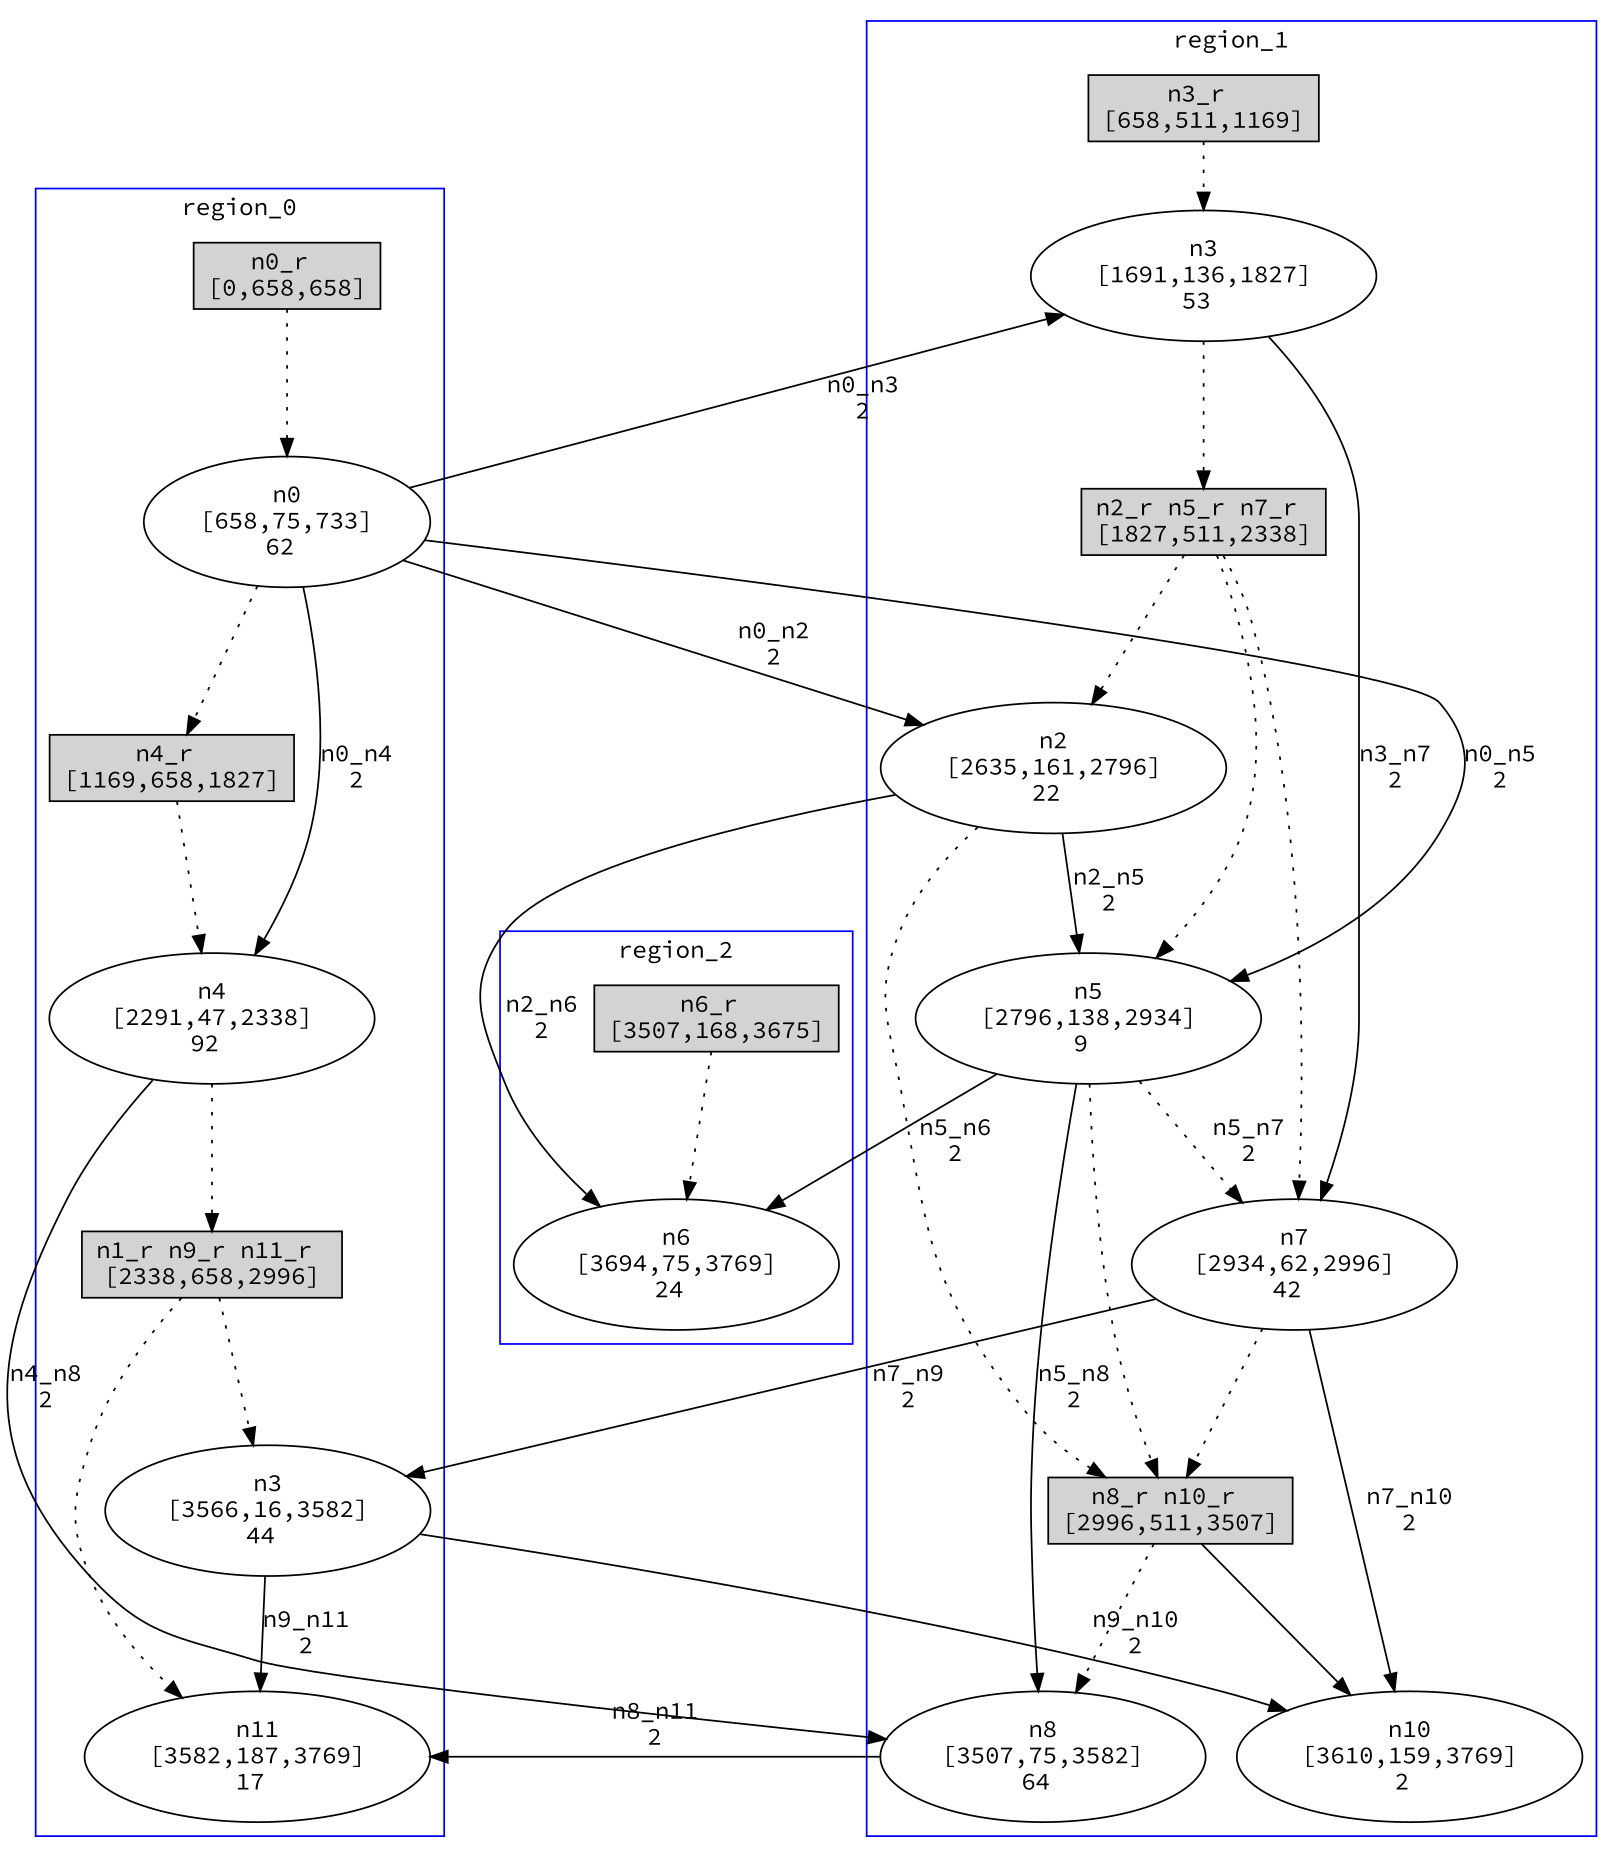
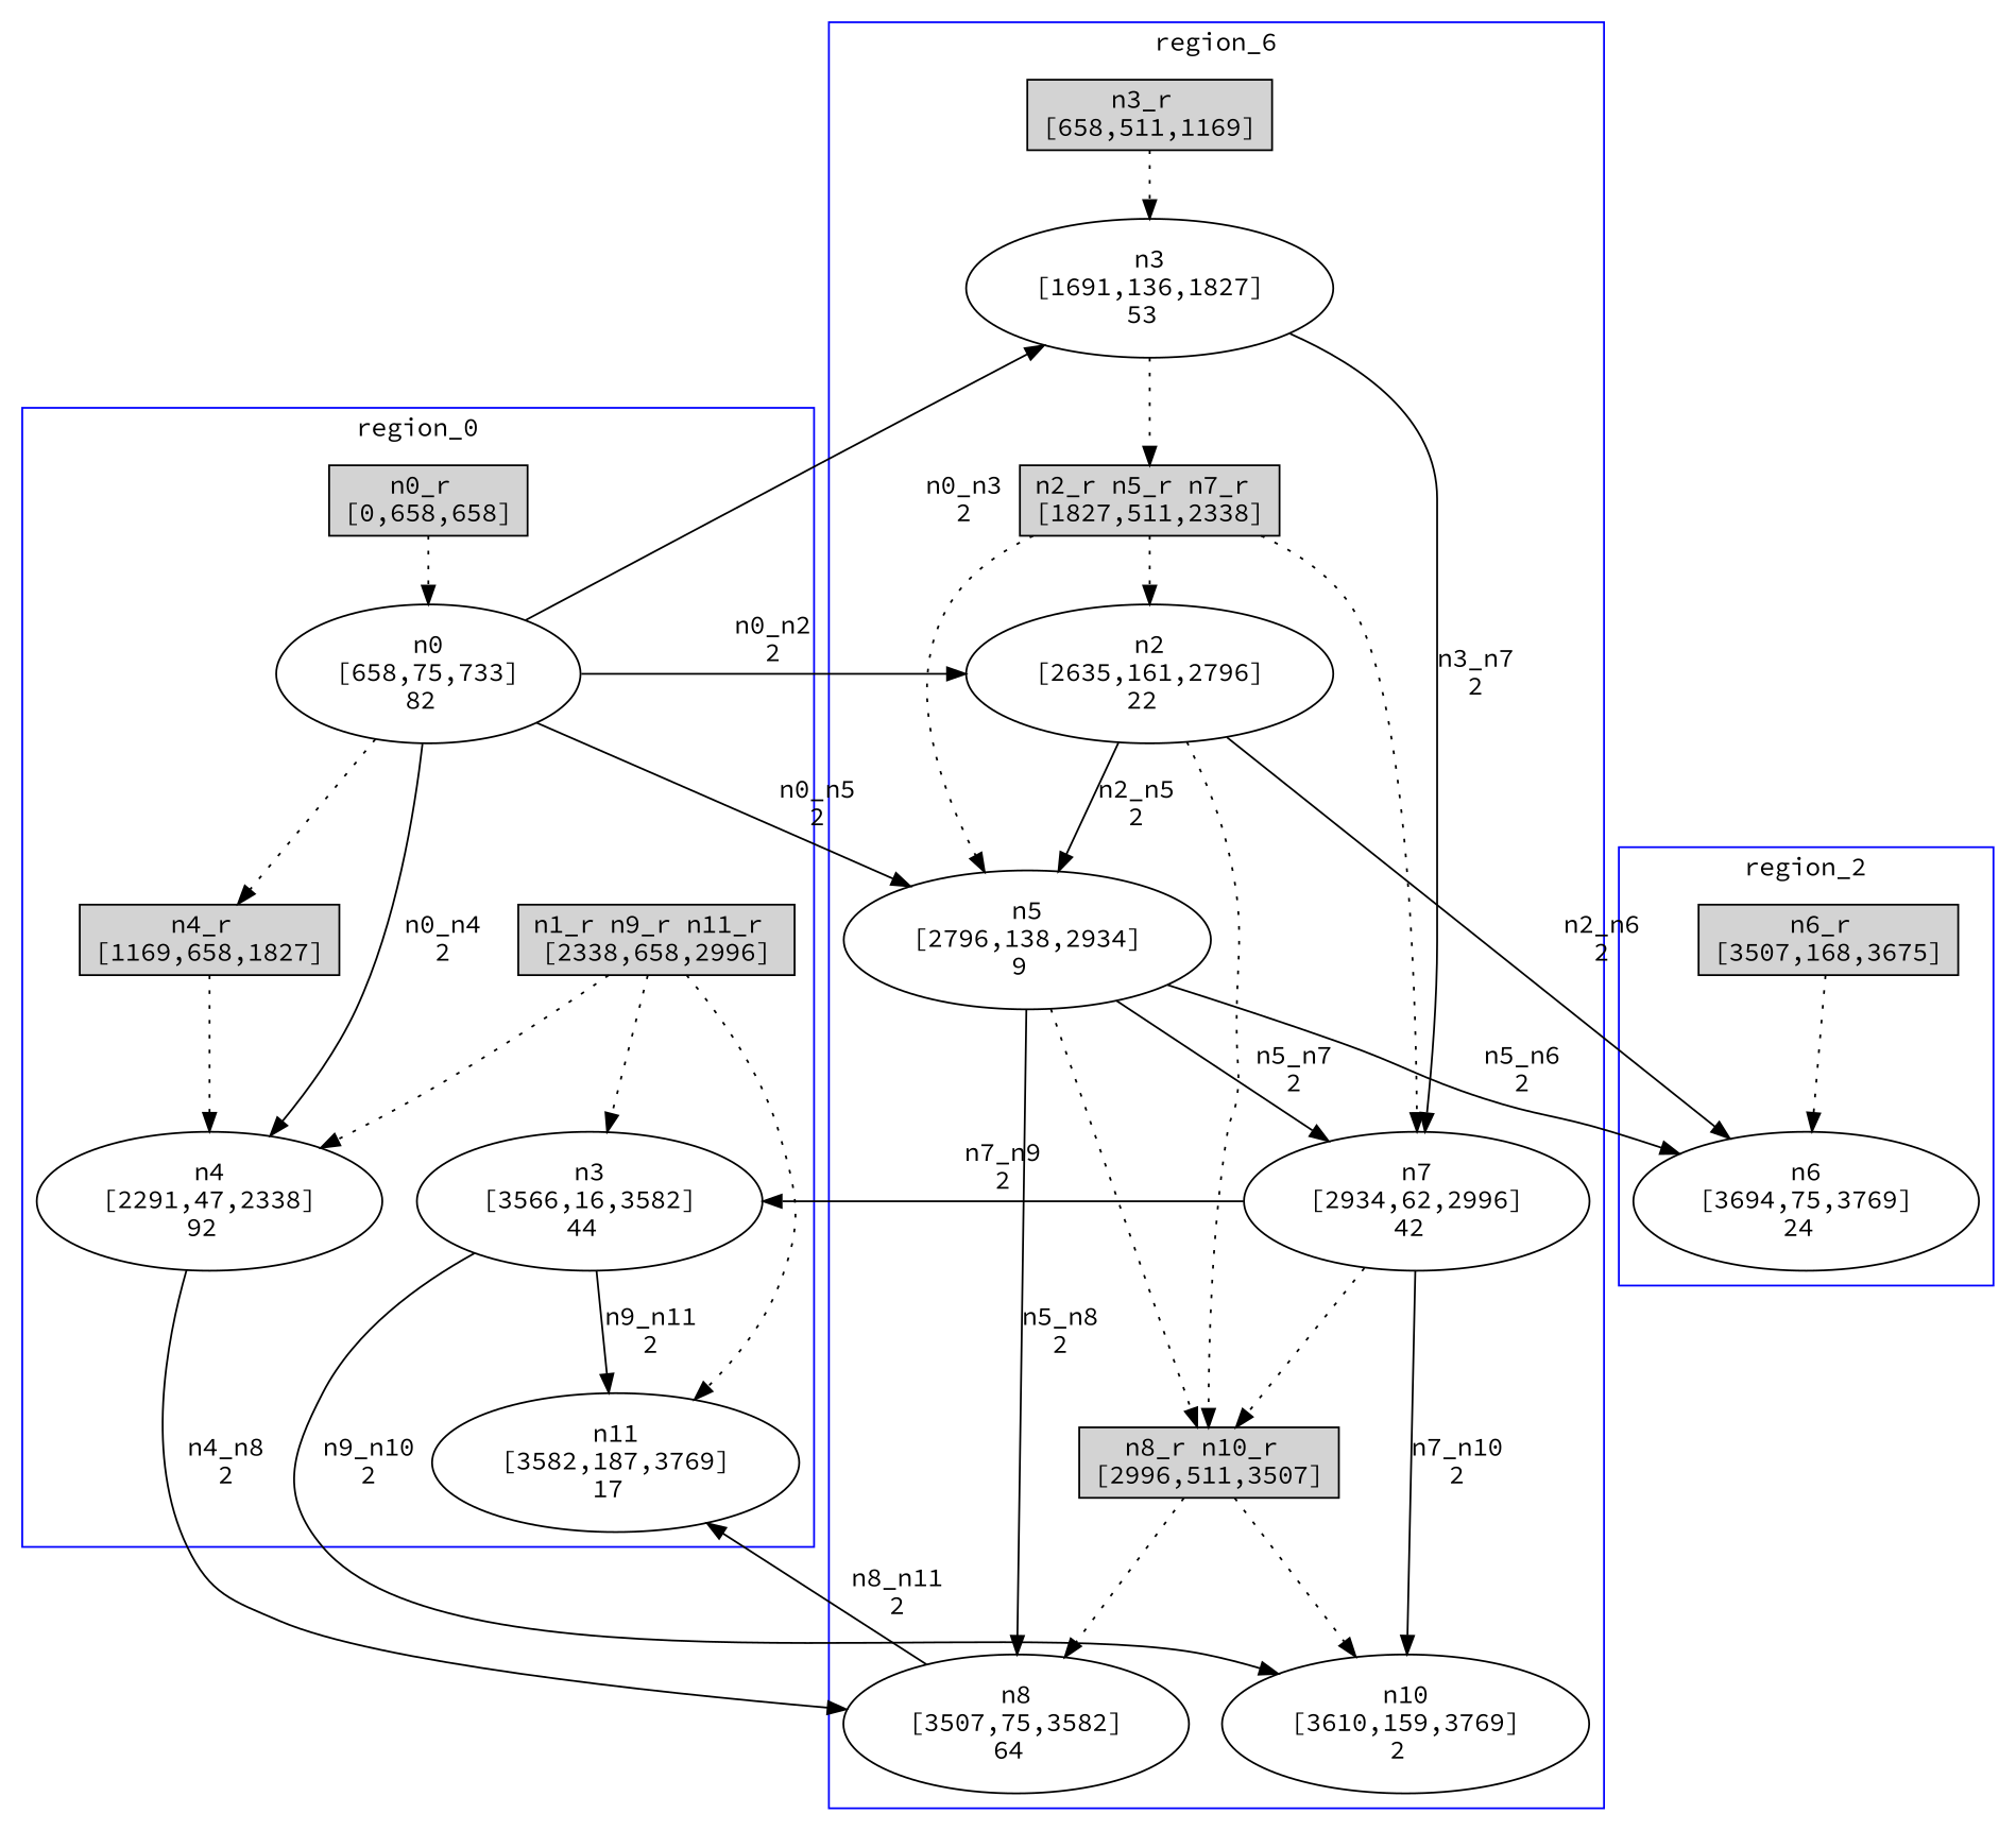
  digraph {
    fontname="Source Code Pro"
    node [fontname="Source Code Pro"]
    edge [fontname="Source Code Pro" style=dotted]
    n1 [label="n0_r \n[0,658,658]" shape=box style=filled]
-   n2 [label="n0\n[658,75,733]\n62 "]
+   n2 [label="n0\n[658,75,733]\n82 "]
    n3 [label="n4_r \n[1169,658,1827]" shape=box style=filled]
    n4 [label="n4\n[2291,47,2338]\n92 "]
    n5 [label="n1_r n9_r n11_r \n[2338,658,2996]" shape=box style=filled]
    n6 [label="n3\n[3566,16,3582]\n44 "]
    n7 [label="n11\n[3582,187,3769]\n17 "]
    n8 [label="n3_r \n[658,511,1169]" shape=box style=filled]
    n9 [label="n3\n[1691,136,1827]\n53 "]
    n10 [label="n2_r n5_r n7_r \n[1827,511,2338]" shape=box style=filled]
    n11 [label="n2\n[2635,161,2796]\n22 "]
    n12 [label="n5\n[2796,138,2934]\n9 "]
    n13 [label="n7\n[2934,62,2996]\n42 "]
    n14 [label="n8_r n10_r \n[2996,511,3507]" shape=box style=filled]
    n15 [label="n8\n[3507,75,3582]\n64 "]
    n16 [label="n10\n[3610,159,3769]\n2 "]
    n17 [label="n6_r \n[3507,168,3675]" shape=box style=filled]
    n18 [label="n6\n[3694,75,3769]\n24 "]
    subgraph cluster_1 {
      color=blue
      label=region_0
      stytle=filled
      n1
      n2
      n3
      n4
      n5
      n6
      n7
    }
    subgraph cluster_2 {
      color=blue
-     label=region_1
+     label=region_6
      stytle=filled
      n8
      n9
      n10
      n11
      n12
      n13
      n14
      n15
      n16
    }
    subgraph cluster_3 {
      color=blue
      label=region_2
      stytle=filled
      n17
      n18
    }
    n1 -> n2
    n2 -> n3
    n2 -> n4 [label="n0_n4\n2" style=""]
    n2 -> n9 [label="n0_n3\n2" style=""]
    n2 -> n11 [label="n0_n2\n2" style=""]
    n2 -> n12 [label="n0_n5\n2" style=""]
    n3 -> n4
-   n4 -> n5
+   n5 -> n4
    n4 -> n15 [label="n4_n8\n2" style=""]
    n5 -> n6
    n5 -> n7
    n6 -> n7 [label="n9_n11\n2" style=""]
    n6 -> n16 [label="n9_n10\n2" style=""]
    n8 -> n9
    n9 -> n10
    n9 -> n13 [label="n3_n7\n2" style=""]
    n10 -> n11
    n10 -> n12
    n10 -> n13
    n11 -> n12 [label="n2_n5\n2" style=""]
    n11 -> n14
    n11 -> n18 [label="n2_n6\n2" style=""]
-   n12 -> n13 [label="n5_n7\n2"]
+   n12 -> n13 [label="n5_n7\n2" style=""]
    n12 -> n14
    n12 -> n15 [label="n5_n8\n2" style=""]
    n12 -> n18 [label="n5_n6\n2" style=""]
    n13 -> n6 [label="n7_n9\n2" style=""]
    n13 -> n14
    n13 -> n16 [label="n7_n10\n2" style=""]
    n14 -> n15
-   n14 -> n16 [style=solid]
+   n14 -> n16
    n15 -> n7 [label="n8_n11\n2" style=""]
    n17 -> n18
  }
